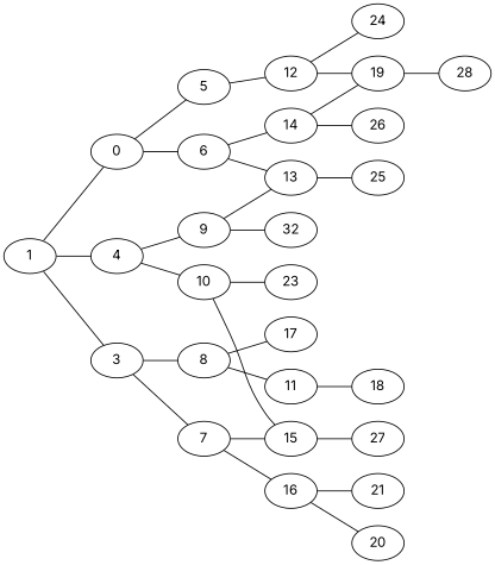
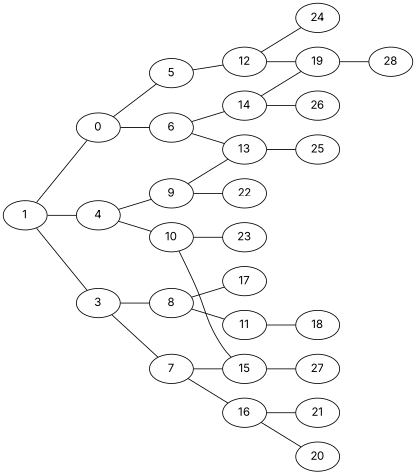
  graph {
    fontname=Inter
    rankdir=LR
    node [chem=C fontname=Inter]
    edge [fontname=Inter valence=1]
    n1 [label=0]
    1
    3
    4
    5
    6
    7
    8
    9
    10
    12
    13
    14
    15
    16 [chem=N]
    11
    17 [chem=O]
-   22 [chem=H label=32]
+   22 [chem=H]
    23 [chem=H]
    18 [chem=O]
    19
    24 [chem=H]
    25 [chem=H]
    26 [chem=H]
    27 [chem=H]
    20 [chem=O]
    21 [chem=O]
    28 [chem=H]
    n1 -- 5
    n1 -- 6 [valence=2]
    1 -- n1
    1 -- 3
    1 -- 4 [valence=2]
    3 -- 7 [valence=2]
    3 -- 8
    4 -- 9
    4 -- 10
    5 -- 12 [valence=2]
    6 -- 13
    6 -- 14
    7 -- 15
    7 -- 16
    8 -- 11
    8 -- 17 [valence=2]
    9 -- 13 [valence=2]
    9 -- 22
    10 -- 15 [valence=2]
    10 -- 23
    12 -- 19
    12 -- 24
    13 -- 25
    14 -- 19 [valence=2]
    14 -- 26
    15 -- 27
    16 -- 20 [valence=2]
    16 -- 21
    11 -- 18 [valence=2]
    19 -- 28
  }
